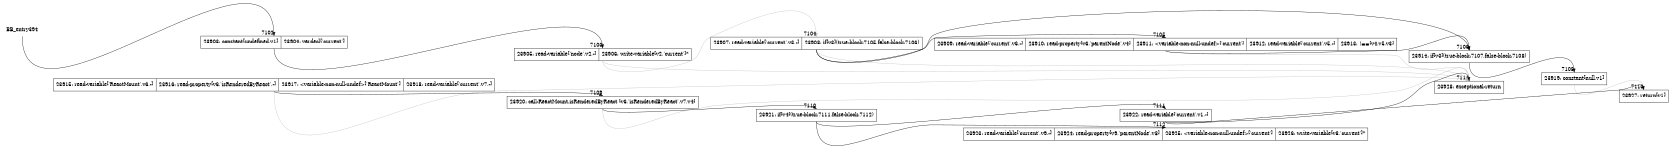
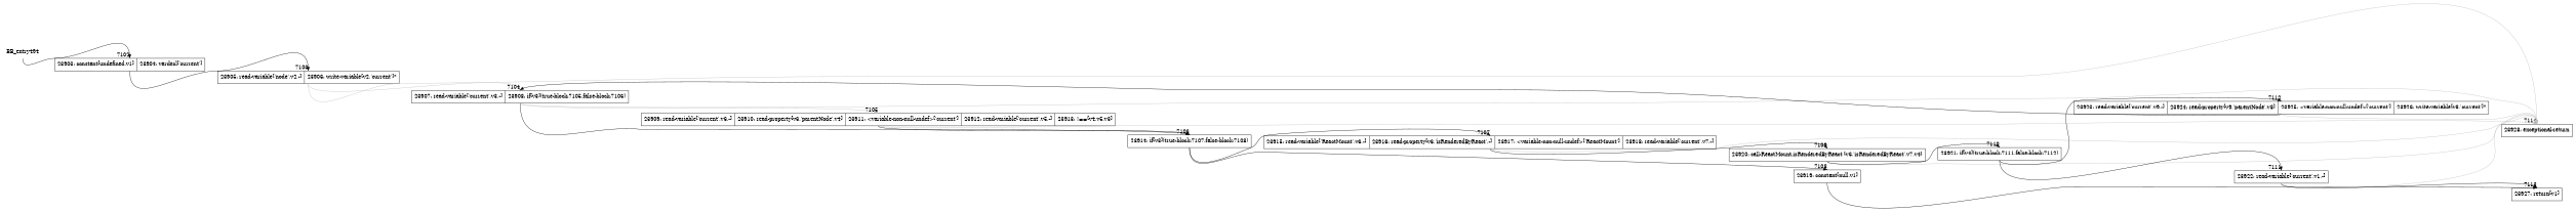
  digraph {
    rankdir=LR
    node [shape=record]
    edge [headport=n tailport=s]
-   BB_entry494 [shape=none label=BB_entry394]
+   BB_entry494 [shape=none]
    n2 [label="{23903: constant[undefined,v1]|23904: vardecl['current']}"]
    n3 [label="{23905: read-variable['node',v2,-]|23906: write-variable[v2,'current']*}"]
    n4 [label="{23907: read-variable['current',v3,-]|23908: if[v3](true-block:7105,false-block:7106)}"]
    n5 [label="{23928: exceptional-return}"]
    n6 [label="{23914: if[v3](true-block:7107,false-block:7108)}"]
    n7 [label="{23909: read-variable['current',v6,-]|23910: read-property[v6,'parentNode',v4]|23911: \<variable-non-null-undef\>['current']|23912: read-variable['current',v5,-]|23913: !==[v4,v5,v3]}"]
    n8 [label="{23915: read-variable['ReactMount',v6,-]|23916: read-property[v6,'isRenderedByReact',-]|23917: \<variable-non-null-undef\>['ReactMount']|23918: read-variable['current',v7,-]}"]
    n9 [label="{23919: constant[null,v1]}"]
    n10 [label="{23920: call-ReactMount.isRenderedByReact [v6,'isRenderedByReact',v7,v4]}"]
    n11 [label="{23927: return[v1]}"]
    n12 [label="{23921: if[v4](true-block:7111,false-block:7112)}"]
    n13 [label="{23922: read-variable['current',v1,-]}"]
    n14 [label="{23923: read-variable['current',v9,-]|23924: read-property[v9,'parentNode',v8]|23925: \<variable-non-null-undef\>['current']|23926: write-variable[v8,'current']*}"]
    BB_entry494 -> n2 [headlabel="    7102"]
    n2 -> n3 [headlabel="      7103"]
    n3 -> n4 [color=gray headlabel="      7104"]
    n3 -> n5 [color=gray headlabel="      7114"]
    n4 -> n5 [color=gray]
    n4 -> n6 [headlabel="      7106"]
-   n4 -> n7 [headlabel="      7105"]
+   n4 -> n7 [headlabel="      7105" color=gray]
+   n6 -> n8 [headlabel="      7107"]
    n6 -> n9 [headlabel="      7108"]
    n7 -> n5 [color=gray]
    n7 -> n6
    n8 -> n5 [color=gray]
    n8 -> n10 [headlabel="      7109"]
-   n9 -> n11 [headlabel="      7113" color=gray]
+   n9 -> n11 [headlabel="      7113"]
    n10 -> n5 [color=gray]
    n10 -> n12 [headlabel="      7110"]
    n12 -> n13 [headlabel="      7111"]
    n12 -> n14 [headlabel="      7112"]
-   n13 -> n5 [color=black]
+   n13 -> n5 [color=gray]
    n13 -> n11
+   n14 -> n4
+   n14 -> n5 [color=gray]
  }
